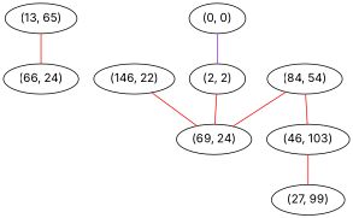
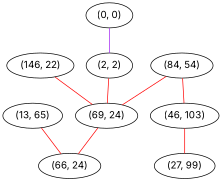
  graph {
    fontname=Inter
    node [fontname=Inter]
    edge [color=red fontname=Inter weight=1]
    "(13, 65)"
    "(66, 24)"
    "(146, 22)"
    "(69, 24)"
    "(84, 54)"
    "(46, 103)"
    "(27, 99)"
    "(0, 0)"
    "(2, 2)"
    "(13, 65)" -- "(66, 24)"
    "(146, 22)" -- "(69, 24)"
+   "(69, 24)" -- "(66, 24)"
    "(84, 54)" -- "(69, 24)"
    "(84, 54)" -- "(46, 103)"
    "(46, 103)" -- "(27, 99)"
    "(0, 0)" -- "(2, 2)" [color=purple weight=4]
    "(2, 2)" -- "(69, 24)"
  }
